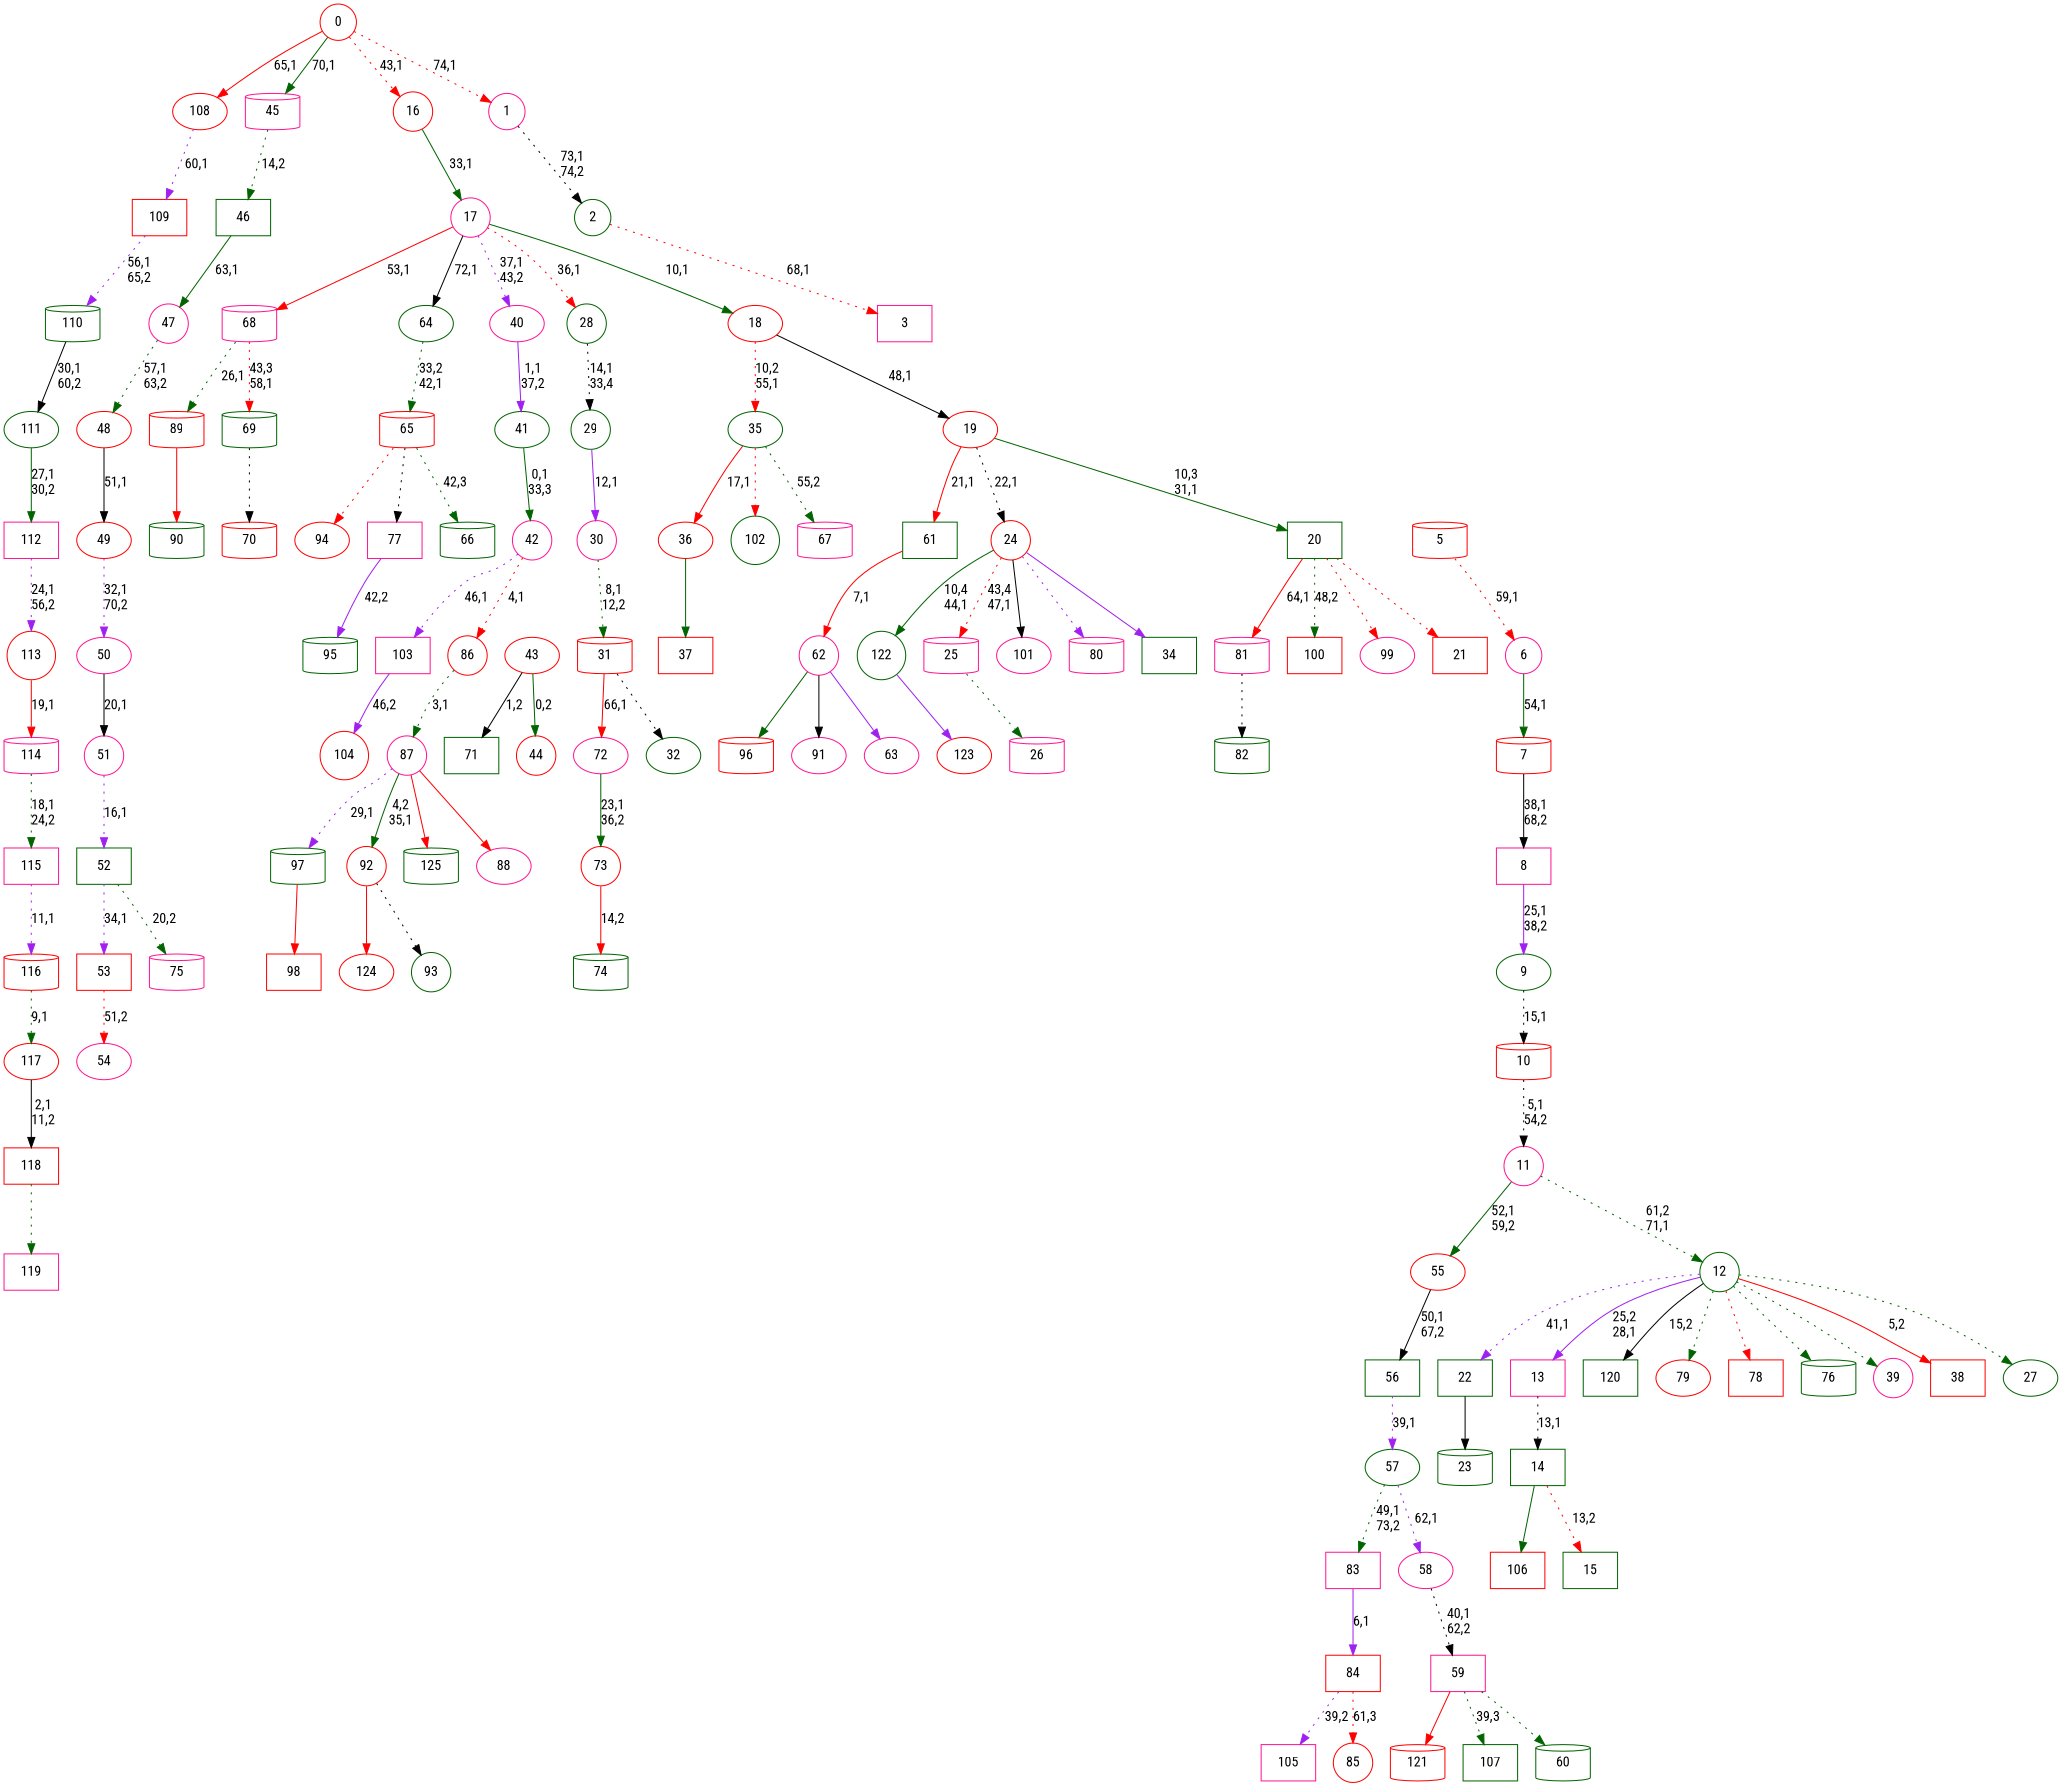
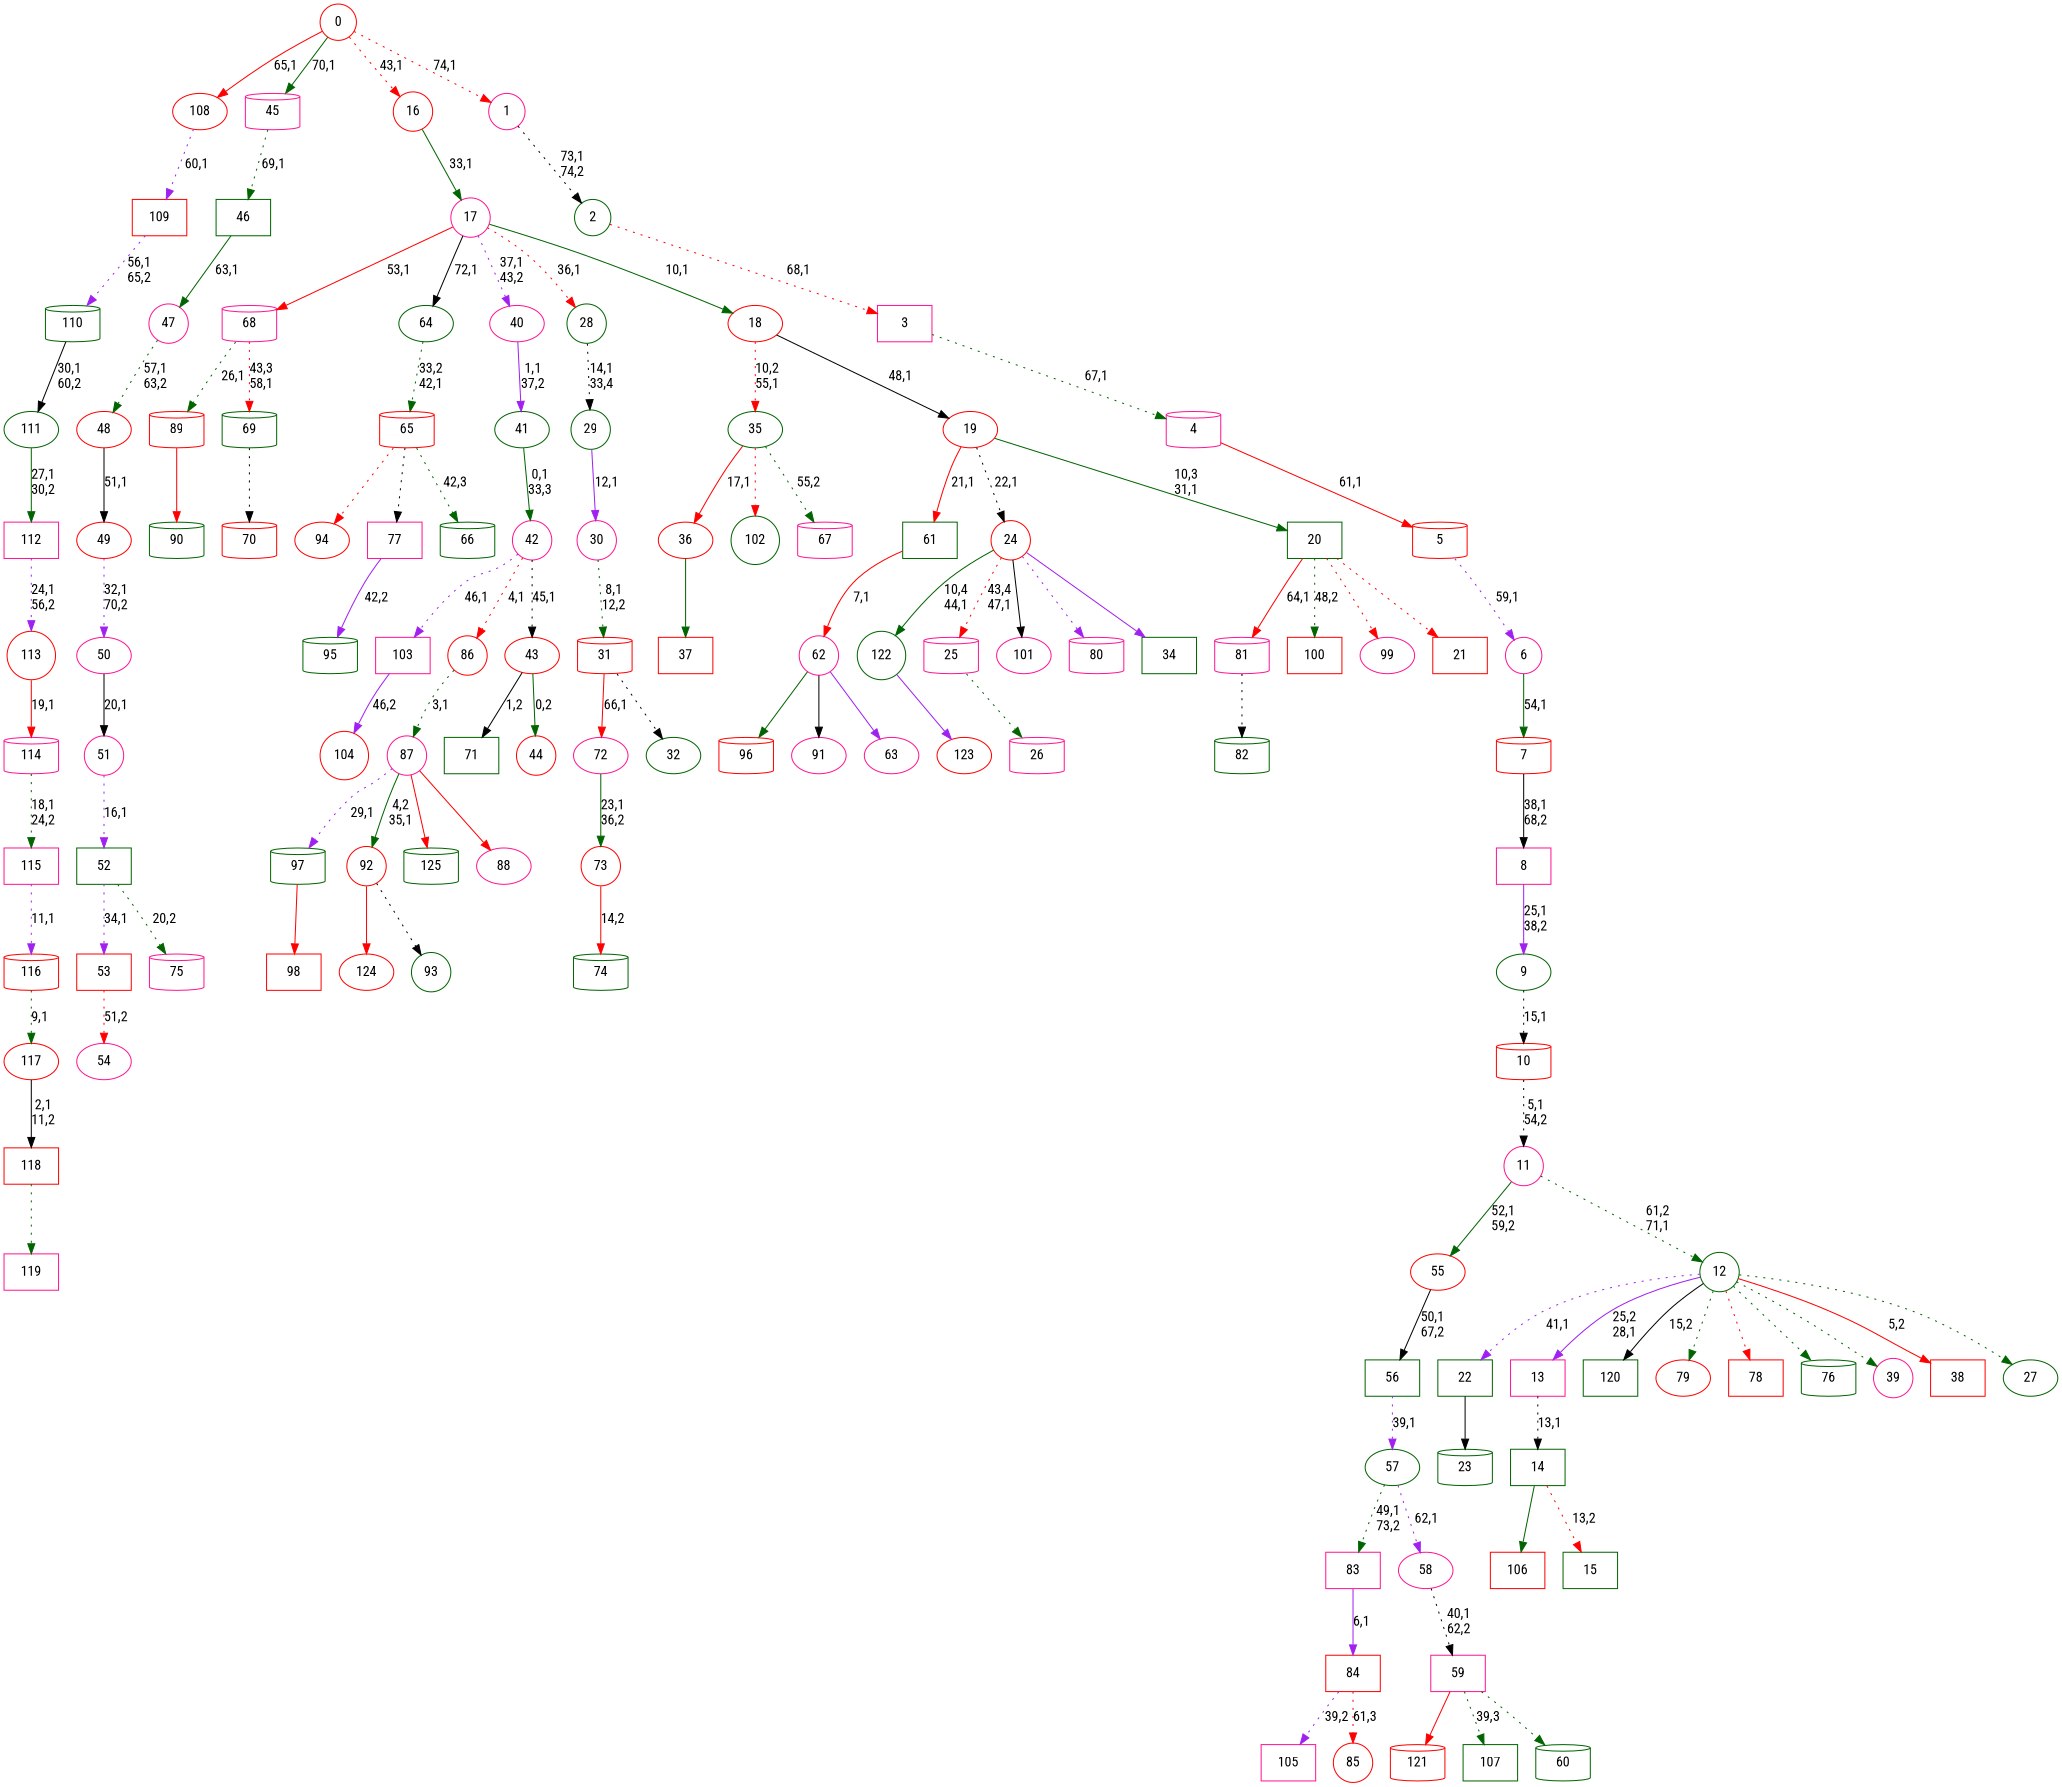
  digraph {
    fontname="Roboto Condensed"
    node [color=red fontname="Roboto Condensed" shape=box]
    edge [color=darkgreen fontname="Roboto Condensed" style=dotted]
    122 [color=darkgreen shape=circle]
    123 [shape=ellipse]
    119 [color=deeppink]
    118
    117 [shape=ellipse]
    116 [shape=cylinder]
    115 [color=deeppink]
    114 [color=deeppink shape=cylinder]
    113 [shape=circle]
    112 [color=deeppink]
    111 [color=darkgreen shape=ellipse]
    110 [color=darkgreen shape=cylinder]
    109
    108 [shape=ellipse]
    103 [color=deeppink]
    104 [shape=circle]
    97 [color=darkgreen shape=cylinder]
    98
    92 [shape=circle]
    124 [shape=ellipse]
    93 [color=darkgreen shape=circle]
    89 [shape=cylinder]
    90 [color=darkgreen shape=cylinder]
    87 [color=deeppink shape=circle]
    125 [color=darkgreen shape=cylinder]
    88 [color=deeppink shape=ellipse]
    86 [shape=circle]
    105 [color=deeppink]
    84
    85 [shape=circle]
    83 [color=deeppink]
    81 [color=deeppink shape=cylinder]
    82 [color=darkgreen shape=cylinder]
    73 [shape=circle]
    74 [color=darkgreen shape=cylinder]
    72 [color=deeppink shape=ellipse]
    69 [color=darkgreen shape=cylinder]
    70 [shape=cylinder]
    68 [color=deeppink shape=cylinder]
    65 [shape=cylinder]
    94 [shape=ellipse]
    77 [color=deeppink]
    66 [color=darkgreen shape=cylinder]
    95 [color=darkgreen shape=cylinder]
    64 [color=darkgreen shape=ellipse]
    62 [color=deeppink shape=circle]
    96 [shape=cylinder]
    91 [color=deeppink shape=ellipse]
    63 [color=deeppink shape=ellipse]
    61 [color=darkgreen]
    59 [color=deeppink]
    121 [shape=cylinder]
    107 [color=darkgreen]
    60 [color=darkgreen shape=cylinder]
    58 [color=deeppink shape=ellipse]
    57 [color=darkgreen shape=ellipse]
    56 [color=darkgreen]
    55 [shape=ellipse]
    54 [color=deeppink shape=ellipse]
    53
    52 [color=darkgreen]
    75 [color=deeppink shape=cylinder]
    51 [color=deeppink shape=circle]
    50 [color=deeppink shape=ellipse]
    49 [shape=ellipse]
    48 [shape=ellipse]
    47 [color=deeppink shape=circle]
    46 [color=darkgreen]
    45 [color=deeppink shape=cylinder]
    43 [shape=ellipse]
    71 [color=darkgreen]
    44 [shape=circle]
    42 [color=deeppink shape=circle]
    41 [color=darkgreen shape=ellipse]
    40 [color=deeppink shape=ellipse]
    36 [shape=ellipse]
    37
    35 [color=darkgreen shape=ellipse]
    102 [color=darkgreen shape=circle]
    67 [color=deeppink shape=cylinder]
    31 [shape=cylinder]
    32 [color=darkgreen shape=ellipse]
    30 [color=deeppink shape=circle]
    29 [color=darkgreen shape=circle]
    28 [color=darkgreen shape=circle]
    25 [color=deeppink shape=cylinder]
    26 [color=deeppink shape=cylinder]
    24 [shape=circle]
    101 [color=deeppink shape=ellipse]
    80 [color=deeppink shape=cylinder]
    34 [color=darkgreen]
    22 [color=darkgreen]
    23 [color=darkgreen shape=cylinder]
    20 [color=darkgreen]
    100
    99 [color=deeppink shape=ellipse]
    21
    19 [shape=ellipse]
    18 [shape=ellipse]
    17 [color=deeppink shape=circle]
    16 [shape=circle]
    14 [color=darkgreen]
    106
    15 [color=darkgreen]
    13 [color=deeppink]
    12 [color=darkgreen shape=circle]
    120 [color=darkgreen]
    79 [shape=ellipse]
    78
    76 [color=darkgreen shape=cylinder]
    39 [color=deeppink shape=circle]
    38
    27 [color=darkgreen shape=ellipse]
    11 [color=deeppink shape=circle]
    10 [shape=cylinder]
    9 [color=darkgreen shape=ellipse]
    8 [color=deeppink]
    7 [shape=cylinder]
    6 [color=deeppink shape=circle]
    5 [shape=cylinder]
+   4 [color=deeppink shape=cylinder]
    3 [color=deeppink]
    2 [color=darkgreen shape=circle]
    1 [color=deeppink shape=circle]
    0 [shape=circle]
    122 -> 123 [color=purple style=solid]
    118 -> 119
    117 -> 118 [color=black label="2,1\n11,2" style=solid]
    116 -> 117 [label="9,1"]
    115 -> 116 [color=purple label="11,1"]
    114 -> 115 [label="18,1\n24,2"]
    113 -> 114 [color=red label="19,1" style=solid]
    112 -> 113 [color=purple label="24,1\n56,2"]
    111 -> 112 [label="27,1\n30,2" style=solid]
    110 -> 111 [color=black label="30,1\n60,2" style=solid]
    109 -> 110 [color=purple label="56,1\n65,2"]
    108 -> 109 [color=purple label="60,1"]
    103 -> 104 [color=purple label="46,2" style=solid]
    97 -> 98 [color=red style=solid]
    92 -> 124 [color=red style=solid]
    92 -> 93 [color=black]
    89 -> 90 [color=red style=solid]
    87 -> 97 [color=purple label="29,1"]
    87 -> 92 [label="4,2\n35,1" style=solid]
    87 -> 125 [color=red style=solid]
    87 -> 88 [color=red style=solid]
    86 -> 87 [label="3,1"]
    84 -> 105 [color=purple label="39,2"]
    84 -> 85 [color=red label="61,3"]
    83 -> 84 [color=purple label="6,1" style=solid]
    81 -> 82 [color=black]
    73 -> 74 [color=red label="14,2" style=solid]
    72 -> 73 [label="23,1\n36,2" style=solid]
    69 -> 70 [color=black]
    68 -> 89 [label="26,1"]
    68 -> 69 [color=red label="43,3\n58,1"]
    65 -> 94 [color=red]
    65 -> 77 [color=black]
    65 -> 66 [label="42,3"]
    77 -> 95 [color=purple label="42,2" style=solid]
    64 -> 65 [label="33,2\n42,1"]
    62 -> 96 [style=solid]
    62 -> 91 [color=black style=solid]
    62 -> 63 [color=purple style=solid]
    61 -> 62 [color=red label="7,1" style=solid]
    59 -> 121 [color=red style=solid]
    59 -> 107 [label="39,3"]
    59 -> 60
    58 -> 59 [color=black label="40,1\n62,2"]
    57 -> 83 [label="49,1\n73,2"]
    57 -> 58 [color=purple label="62,1"]
    56 -> 57 [color=purple label="39,1"]
    55 -> 56 [color=black label="50,1\n67,2" style=solid]
    53 -> 54 [color=red label="51,2"]
    52 -> 53 [color=purple label="34,1"]
    52 -> 75 [label="20,2"]
    51 -> 52 [color=purple label="16,1"]
    50 -> 51 [color=black label="20,1" style=solid]
    49 -> 50 [color=purple label="32,1\n70,2"]
    48 -> 49 [color=black label="51,1" style=solid]
    47 -> 48 [label="57,1\n63,2"]
    46 -> 47 [label="63,1" style=solid]
-   45 -> 46 [label="14,2"]
+   45 -> 46 [label="69,1"]
    43 -> 71 [color=black label="1,2" style=solid]
    43 -> 44 [label="0,2" style=solid]
    42 -> 103 [color=purple label="46,1"]
    42 -> 86 [color=red label="4,1"]
+   42 -> 43 [color=black label="45,1"]
    41 -> 42 [label="0,1\n33,3" style=solid]
    40 -> 41 [color=purple label="1,1\n37,2" style=solid]
    36 -> 37 [style=solid]
    35 -> 36 [color=red label="17,1" style=solid]
    35 -> 102 [color=red]
    35 -> 67 [label="55,2"]
    31 -> 72 [color=red label="66,1" style=solid]
    31 -> 32 [color=black]
    30 -> 31 [label="8,1\n12,2"]
    29 -> 30 [color=purple label="12,1" style=solid]
    28 -> 29 [color=black label="14,1\n33,4"]
    25 -> 26
    24 -> 122 [label="10,4\n44,1" style=solid]
    24 -> 25 [color=red label="43,4\n47,1"]
    24 -> 101 [color=black style=solid]
    24 -> 80 [color=purple]
    24 -> 34 [color=purple style=solid]
    22 -> 23 [color=black style=solid]
    20 -> 81 [color=red label="64,1" style=solid]
    20 -> 100 [label="48,2"]
    20 -> 99 [color=red]
    20 -> 21 [color=red]
    19 -> 61 [color=red label="21,1" style=solid]
    19 -> 24 [color=black label="22,1"]
    19 -> 20 [label="10,3\n31,1" style=solid]
    18 -> 35 [color=red label="10,2\n55,1"]
    18 -> 19 [color=black label="48,1" style=solid]
    17 -> 68 [color=red label="53,1" style=solid]
    17 -> 64 [color=black label="72,1" style=solid]
    17 -> 40 [color=purple label="37,1\n43,2"]
    17 -> 28 [color=red label="36,1"]
    17 -> 18 [label="10,1" style=solid]
    16 -> 17 [label="33,1" style=solid]
    14 -> 106 [style=solid]
    14 -> 15 [color=red label="13,2"]
    13 -> 14 [color=black label="13,1"]
    12 -> 22 [color=purple label="41,1"]
    12 -> 13 [color=purple label="25,2\n28,1" style=solid]
    12 -> 120 [color=black label="15,2" style=solid]
    12 -> 79
    12 -> 78 [color=red]
    12 -> 76
    12 -> 39
    12 -> 38 [color=red label="5,2" style=solid]
    12 -> 27
    11 -> 55 [label="52,1\n59,2" style=solid]
    11 -> 12 [label="61,2\n71,1"]
    10 -> 11 [color=black label="5,1\n54,2"]
    9 -> 10 [color=black label="15,1"]
    8 -> 9 [color=purple label="25,1\n38,2" style=solid]
    7 -> 8 [color=black label="38,1\n68,2" style=solid]
    6 -> 7 [label="54,1" style=solid]
-   5 -> 6 [color=red label="59,1"]
+   5 -> 6 [color=purple label="59,1"]
+   4 -> 5 [color=red label="61,1" style=solid]
+   3 -> 4 [label="67,1"]
    2 -> 3 [color=red label="68,1"]
    1 -> 2 [color=black label="73,1\n74,2"]
    0 -> 108 [color=red label="65,1" style=solid]
    0 -> 45 [label="70,1" style=solid]
    0 -> 16 [color=red label="43,1"]
    0 -> 1 [color=red label="74,1"]
  }
